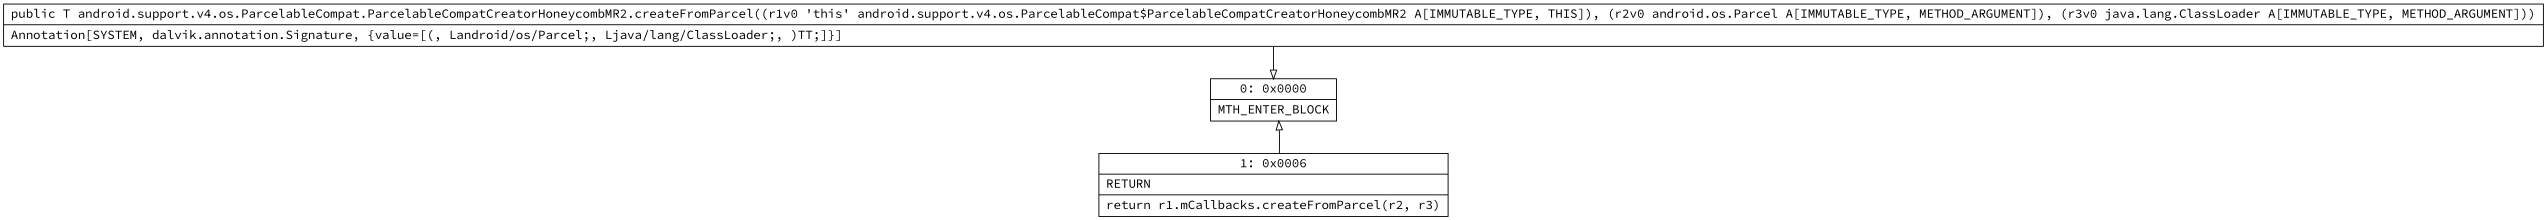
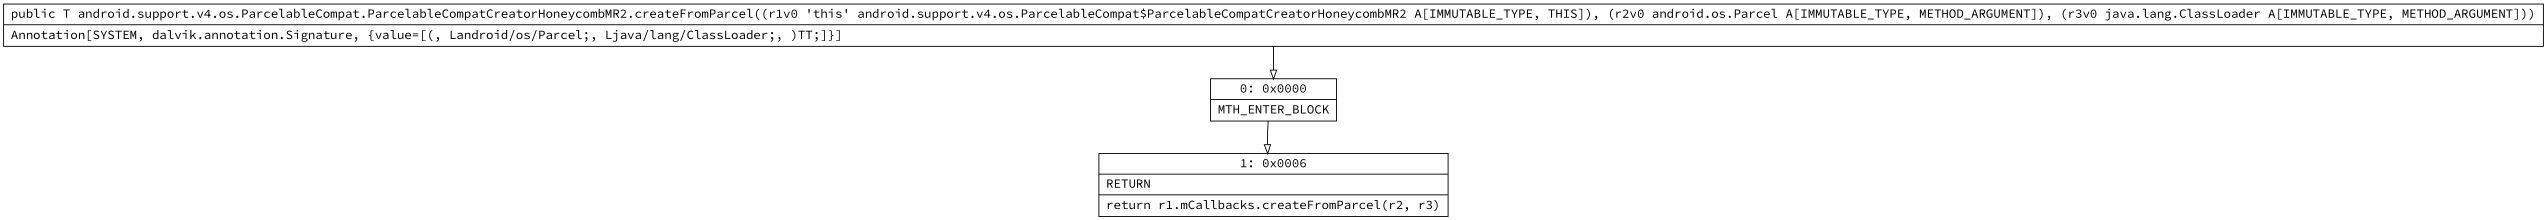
  digraph {
    fontname="Source Code Pro"
    node [shape=record fontname="Source Code Pro"]
    edge [style=solid arrowhead=onormal fontname="Source Code Pro"]
    n1 [label="{0\:\ 0x0000|MTH_ENTER_BLOCK\l}"]
    n2 [label="{1\:\ 0x0006|RETURN\l|return r1.mCallbacks.createFromParcel(r2, r3)\l}"]
    n3 [label="{public T android.support.v4.os.ParcelableCompat.ParcelableCompatCreatorHoneycombMR2.createFromParcel((r1v0 'this' android.support.v4.os.ParcelableCompat$ParcelableCompatCreatorHoneycombMR2 A[IMMUTABLE_TYPE, THIS]), (r2v0 android.os.Parcel A[IMMUTABLE_TYPE, METHOD_ARGUMENT]), (r3v0 java.lang.ClassLoader A[IMMUTABLE_TYPE, METHOD_ARGUMENT]))  | Annotation[SYSTEM, dalvik.annotation.Signature, \{value=[(, Landroid\/os\/Parcel;, Ljava\/lang\/ClassLoader;, )TT;]\}]\l}"]
-   n2 -> n1
+   n1 -> n2
    n3 -> n1
  }
